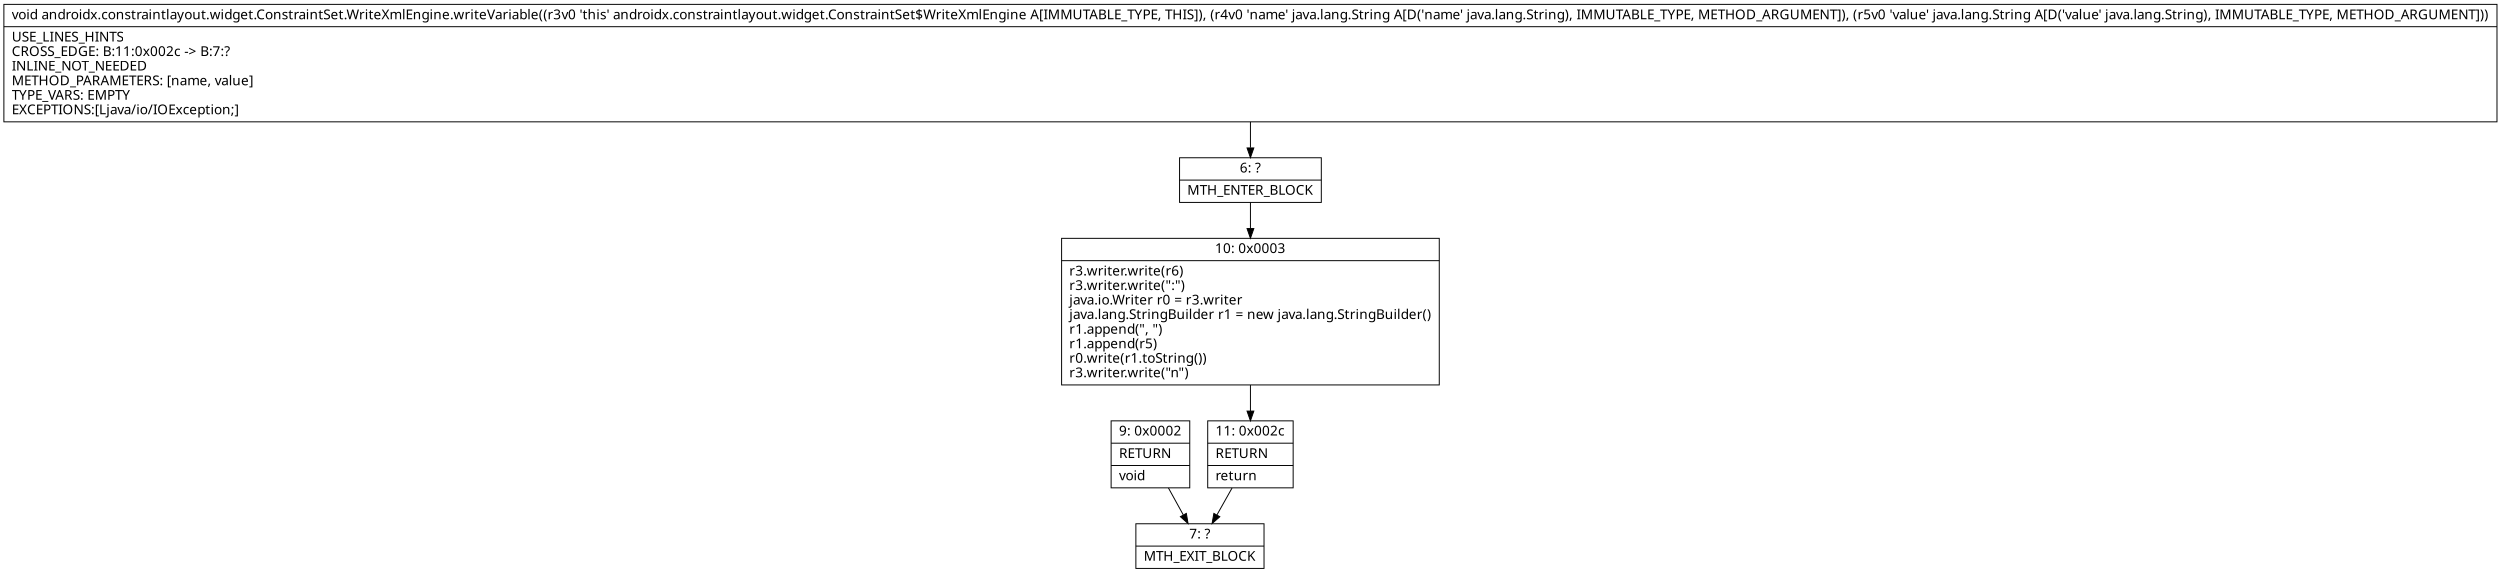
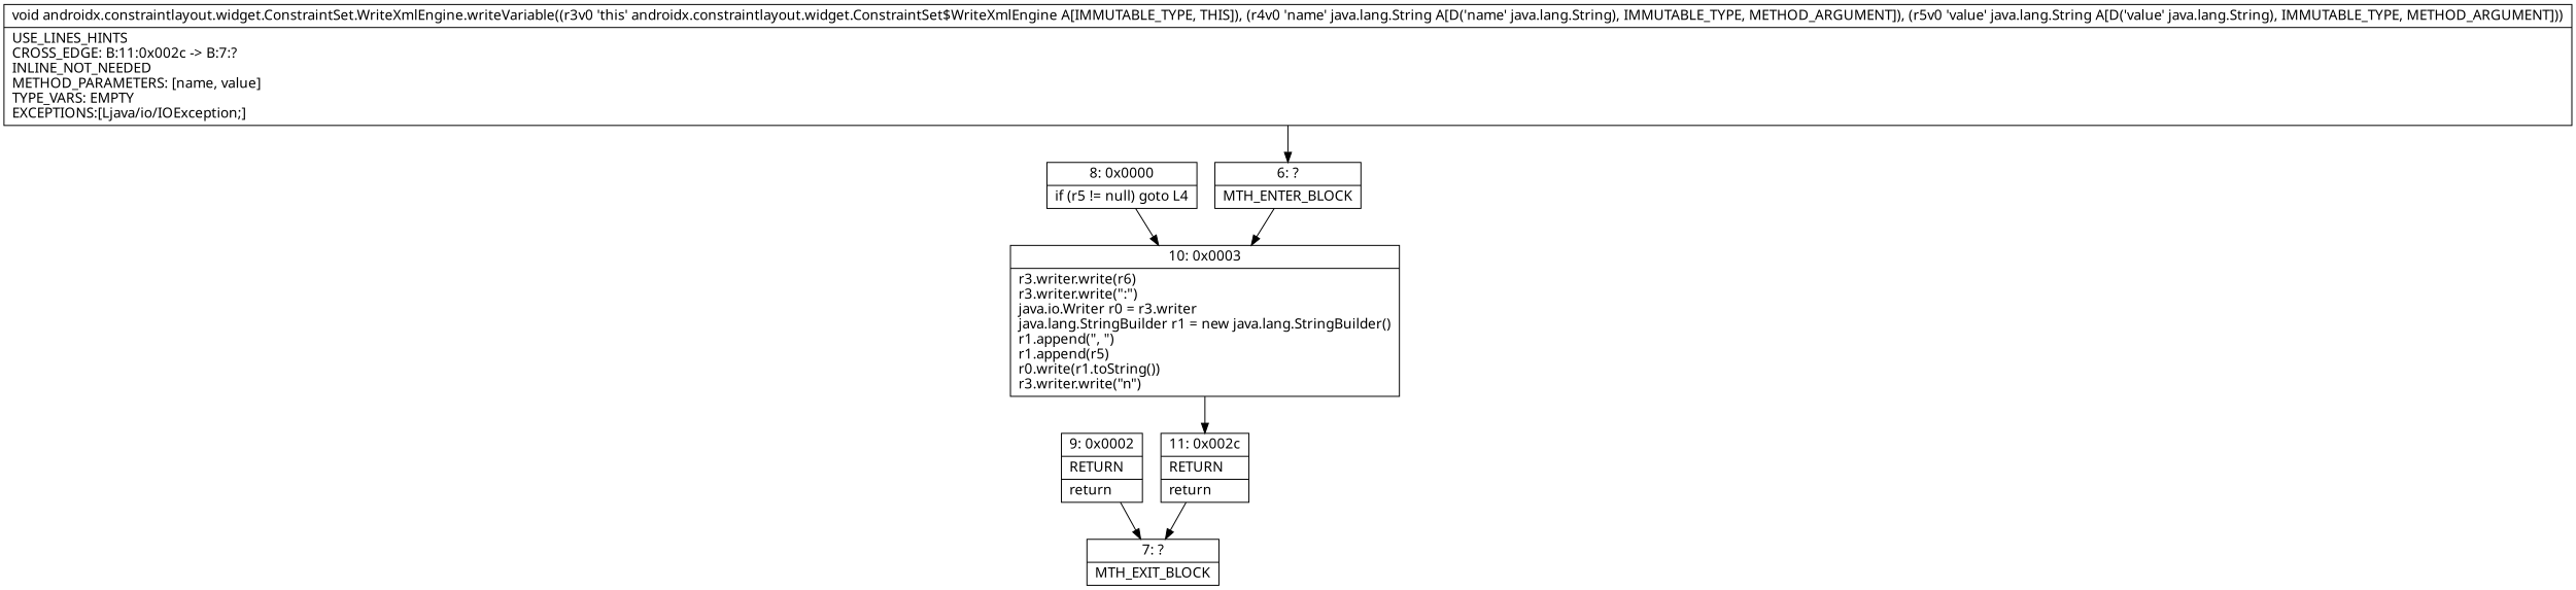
  digraph {
    fontname="Noto Sans"
    node [fontname="Noto Sans" shape=record]
    edge [fontname="Noto Sans"]
    n1 [label="{6\:\ ?|MTH_ENTER_BLOCK\l}"]
    n2 [label="{10\:\ 0x0003|r3.writer.write(r6)\lr3.writer.write(\":\")\ljava.io.Writer r0 = r3.writer\ljava.lang.StringBuilder r1 = new java.lang.StringBuilder()\lr1.append(\", \")\lr1.append(r5)\lr0.write(r1.toString())\lr3.writer.write(\"n\")\l}"]
-   n4 [label="{9\:\ 0x0002|RETURN\l|void\l}"]
+   n3 [label="{8\:\ 0x0000|if (r5 != null) goto L4\l}"]
+   n4 [label="{9\:\ 0x0002|RETURN\l|return\l}"]
    n5 [label="{7\:\ ?|MTH_EXIT_BLOCK\l}"]
    n6 [label="{11\:\ 0x002c|RETURN\l|return\l}"]
    n7 [label="{void androidx.constraintlayout.widget.ConstraintSet.WriteXmlEngine.writeVariable((r3v0 'this' androidx.constraintlayout.widget.ConstraintSet$WriteXmlEngine A[IMMUTABLE_TYPE, THIS]), (r4v0 'name' java.lang.String A[D('name' java.lang.String), IMMUTABLE_TYPE, METHOD_ARGUMENT]), (r5v0 'value' java.lang.String A[D('value' java.lang.String), IMMUTABLE_TYPE, METHOD_ARGUMENT]))  | USE_LINES_HINTS\lCROSS_EDGE: B:11:0x002c \-\> B:7:?\lINLINE_NOT_NEEDED\lMETHOD_PARAMETERS: [name, value]\lTYPE_VARS: EMPTY\lEXCEPTIONS:[Ljava\/io\/IOException;]\l}"]
    n1 -> n2
    n2 -> n6
+   n3 -> n2
    n4 -> n5
    n6 -> n5
    n7 -> n1
  }
